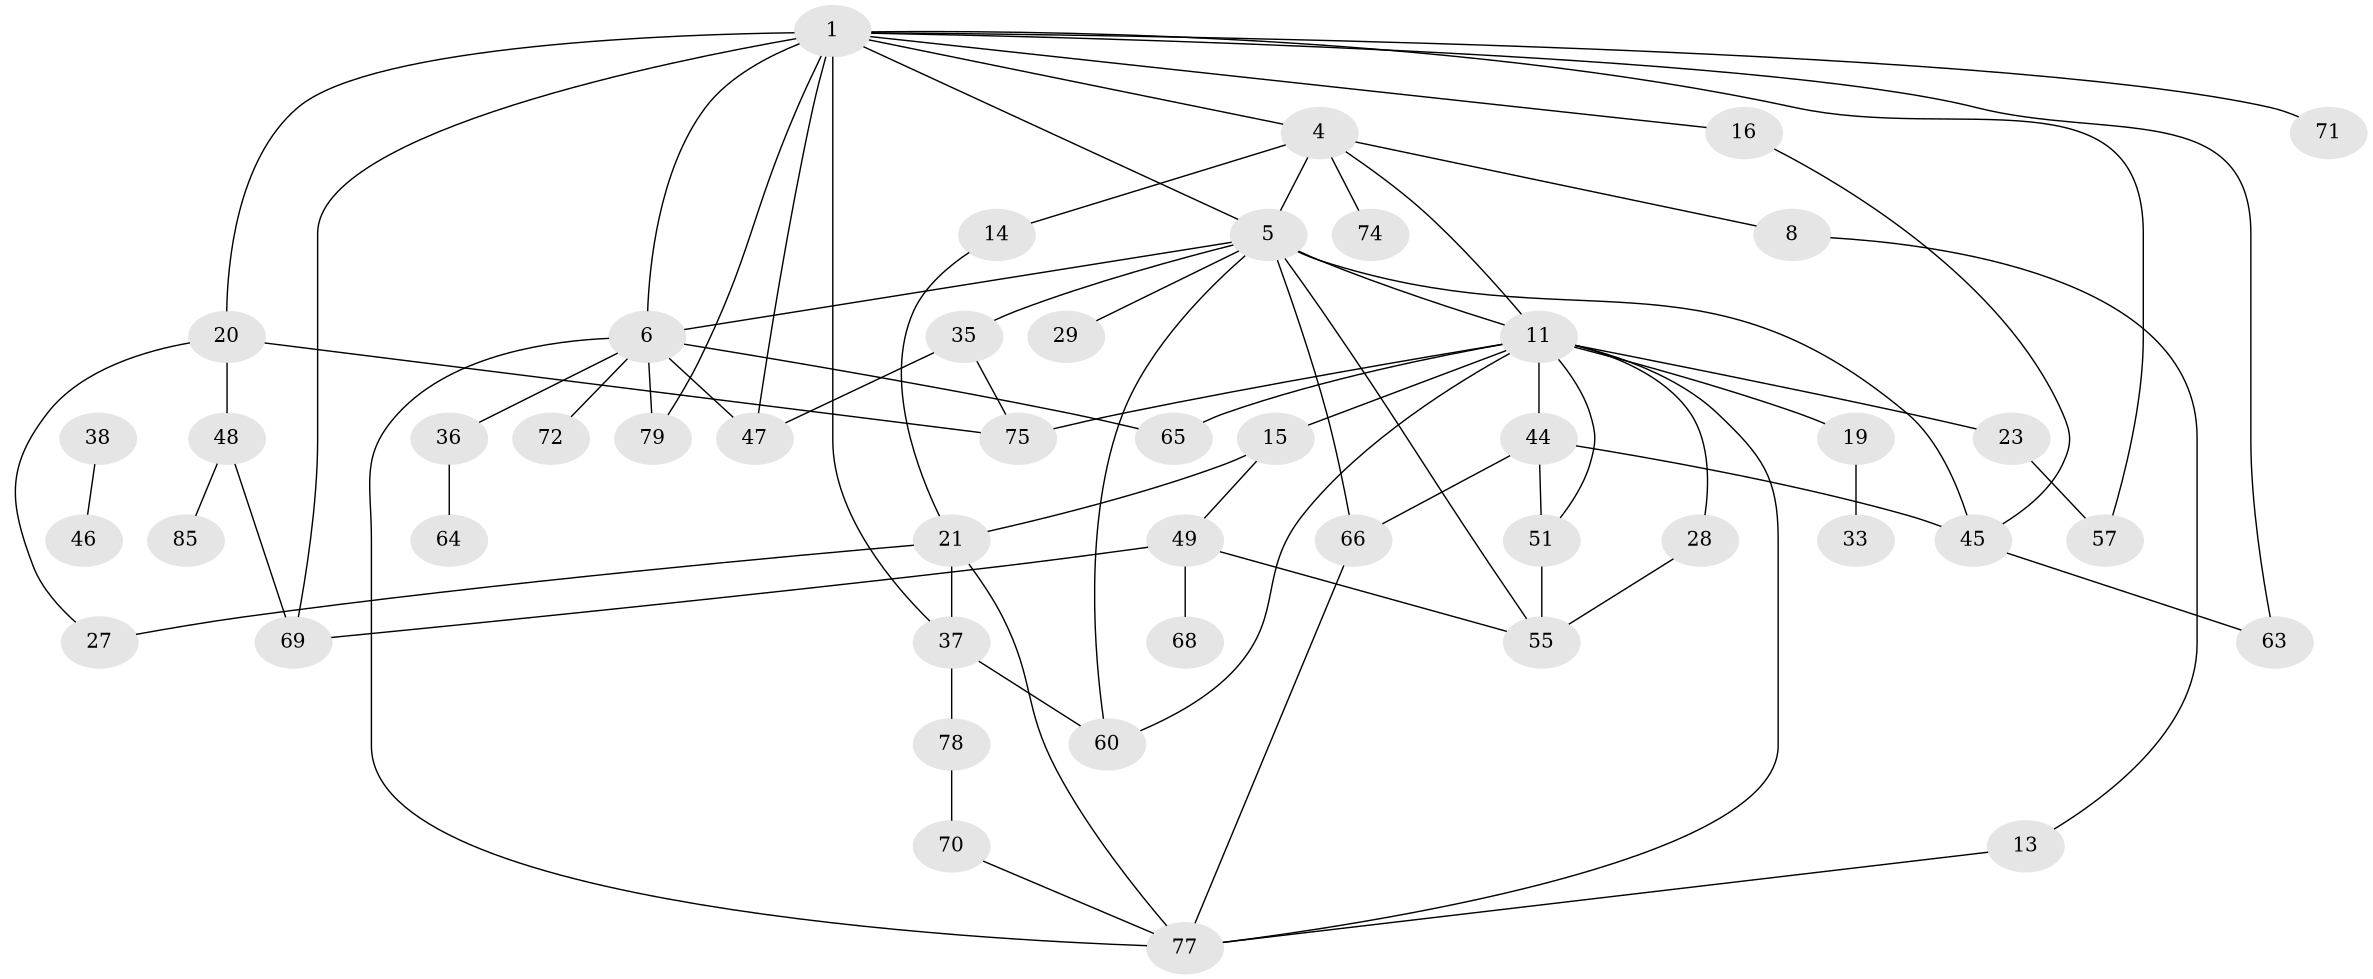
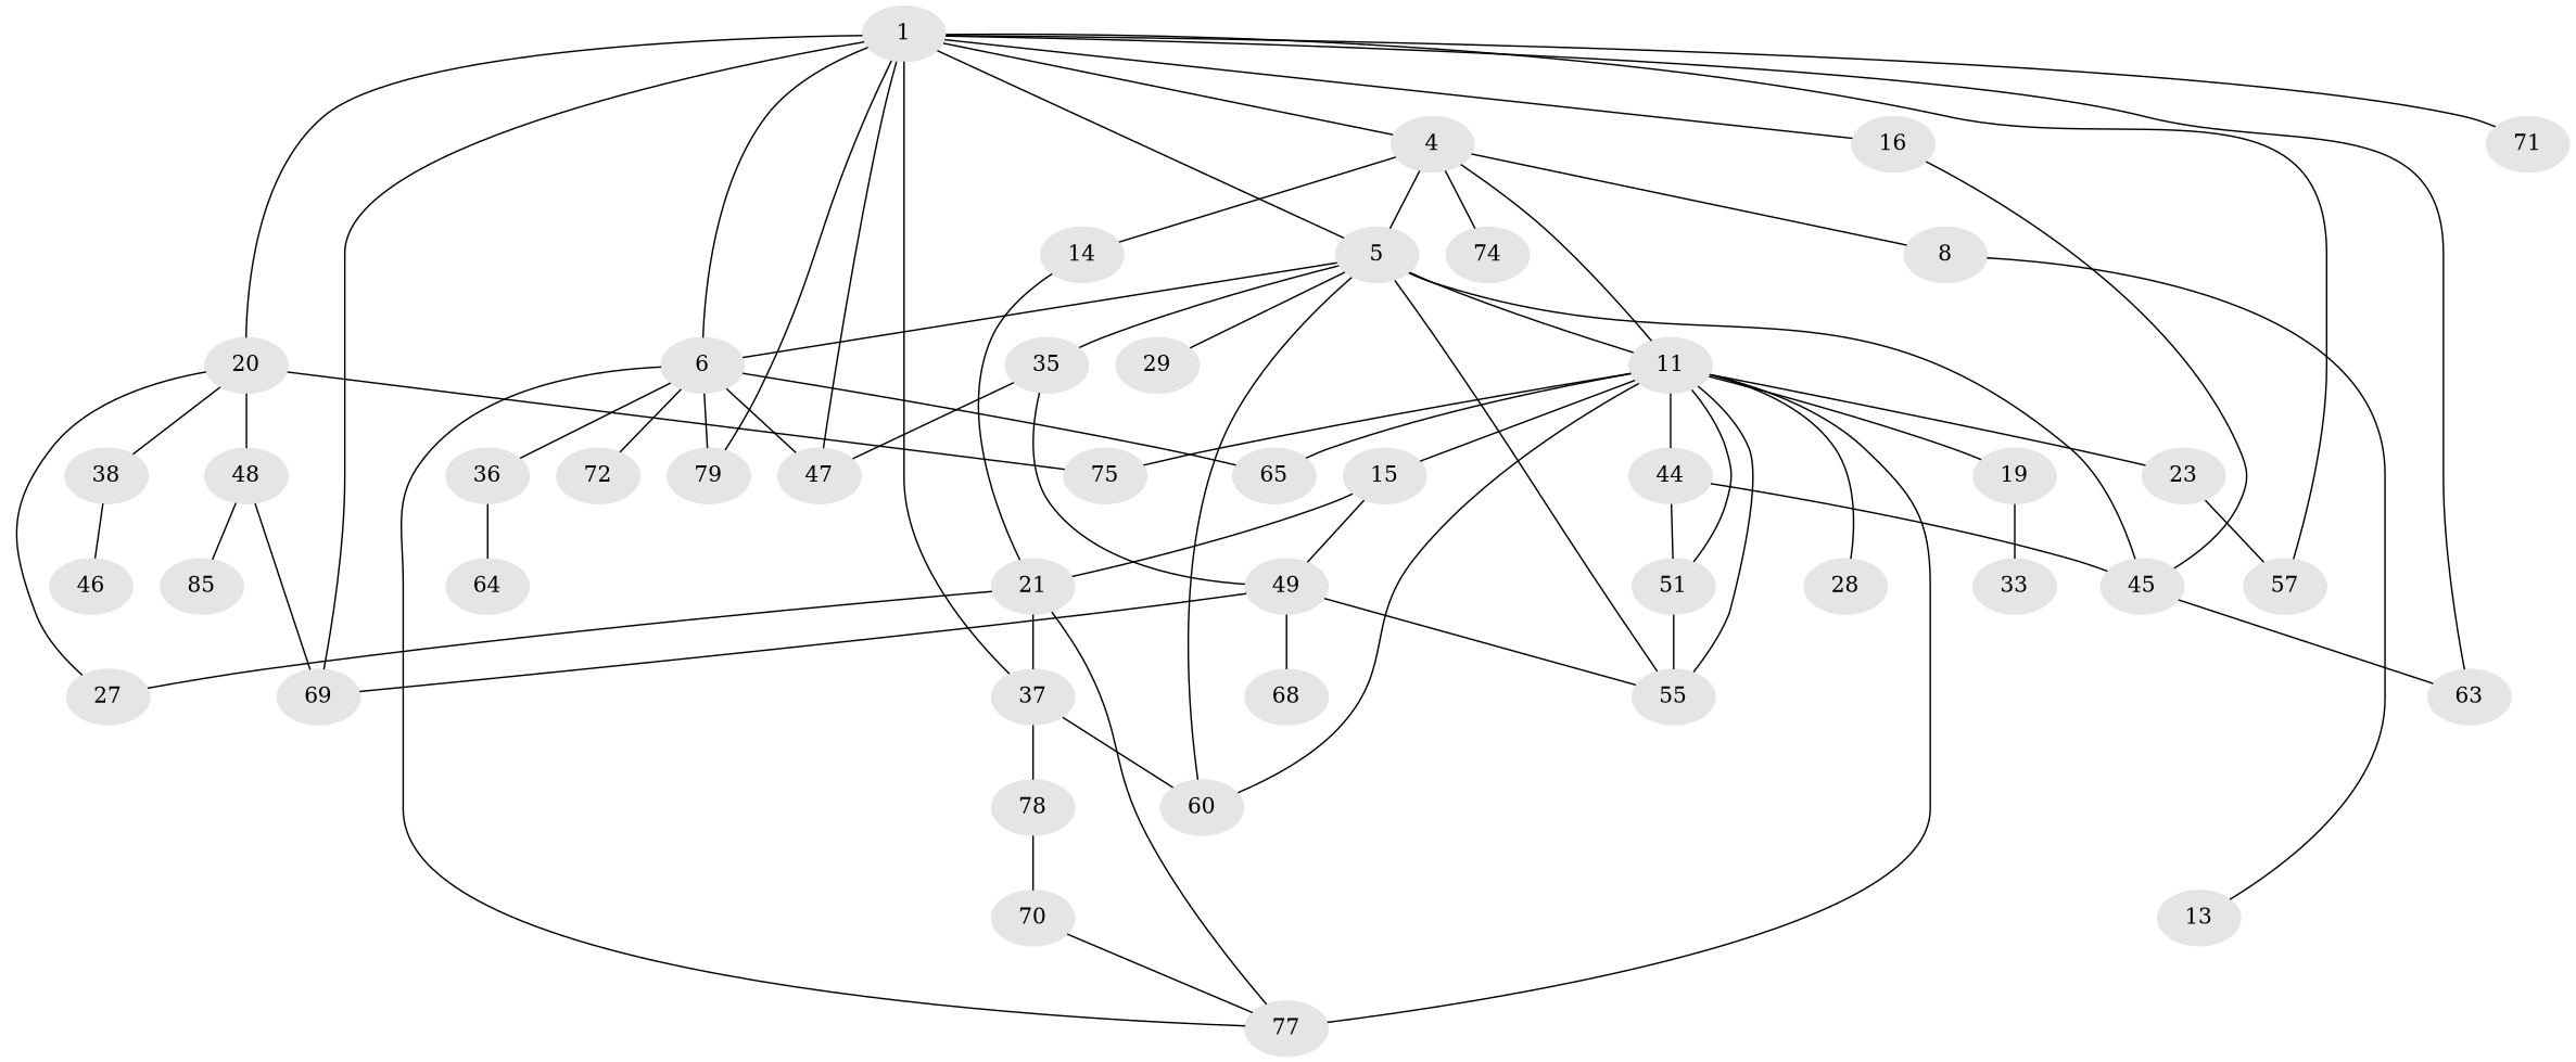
  graph {
    node [color=gray90 style=filled]
    1 [super="+3+24+2"]
    4 [super="+10"]
    5 [super="+26+31"]
    6 [super="+7+84+40+17"]
    16
    20
    37 [super="+43"]
    47
    57
    63 [super="+93"]
    69
    71
    79
    8
    11 [super="+12+18+58"]
    14
    74
    29
    35 [super="+56"]
    45
    55 [super="+76"]
    60 [super="+67"]
-   66 [super="+90"]
    36
    65
    72
    77
    27
    38 [super="+39+95"]
    48 [super="+80"]
    75
    78 [super="+81"]
    13
    15
    19
    23
    28
    44 [super="+86"]
    51
    21 [super="+53+59+22"]
    49 [super="+52+91+88"]
    64
    33
    46
    85
    68
    70
    1 -- 4
    1 -- 5
    1 -- 6 [weight=2]
    1 -- 16
    1 -- 20
    1 -- 37
    1 -- 47
    1 -- 57
    1 -- 63
    1 -- 69
    1 -- 71
    1 -- 79
    4 -- 5
    4 -- 8
    4 -- 11
    4 -- 14
    4 -- 74
    5 -- 6
    5 -- 11
    5 -- 29
    5 -- 35
    5 -- 45
    5 -- 55
    5 -- 60
-   5 -- 66 [weight=2]
    6 -- 47
    6 -- 79
    6 -- 36 [weight=2]
    6 -- 65
    6 -- 72
    6 -- 77
    16 -- 45
    20 -- 27
+   20 -- 38
    20 -- 48
    20 -- 75
    37 -- 60
    37 -- 78
    8 -- 13
-   28 -- 55
+   11 -- 55
    11 -- 60
    11 -- 65
    11 -- 77
    11 -- 75
    11 -- 15
    11 -- 19
    11 -- 23
    11 -- 28
    11 -- 44
    11 -- 51
    14 -- 21
    35 -- 47
-   35 -- 75
+   35 -- 49
    45 -- 63
-   66 -- 77
    36 -- 64
    38 -- 46
    48 -- 69
    48 -- 85
    78 -- 70
-   13 -- 77
    15 -- 21
    15 -- 49
    19 -- 33
    23 -- 57
    44 -- 45
-   44 -- 66
    44 -- 51
    51 -- 55
    21 -- 37
    21 -- 77
    21 -- 27
    49 -- 69
    49 -- 55
    49 -- 68
    70 -- 77
  }
